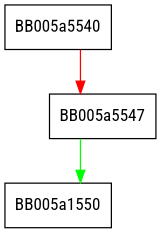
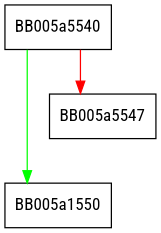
  digraph {
    fontname="Roboto Condensed"
    splines=ortho
    node [fontname="Roboto Condensed" shape=box]
    edge [fontname="Roboto Condensed"]
    n1 [label=BB005a1550]
    BB005a5540
    BB005a5547
-   BB005a5547 -> n1 [color=green]
+   BB005a5540 -> n1 [color=green]
    BB005a5540 -> BB005a5547 [color=red]
  }
